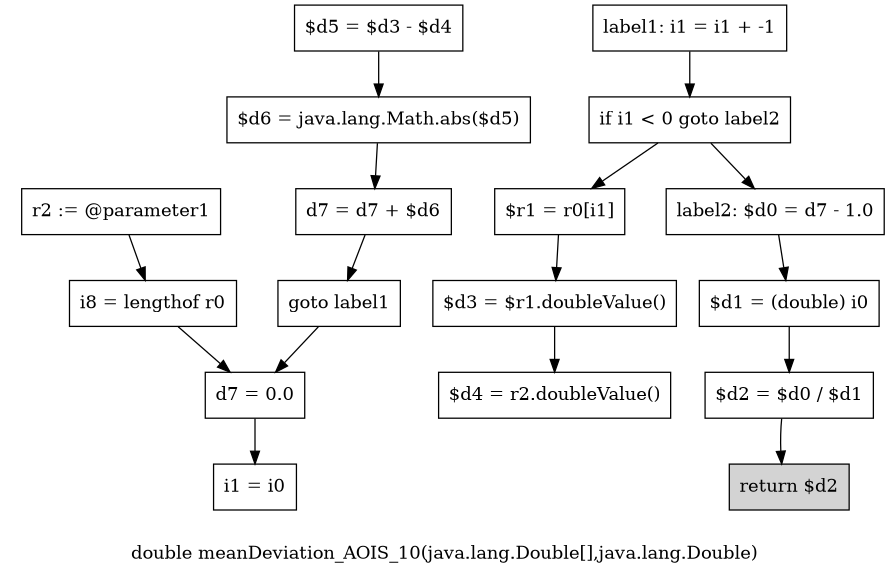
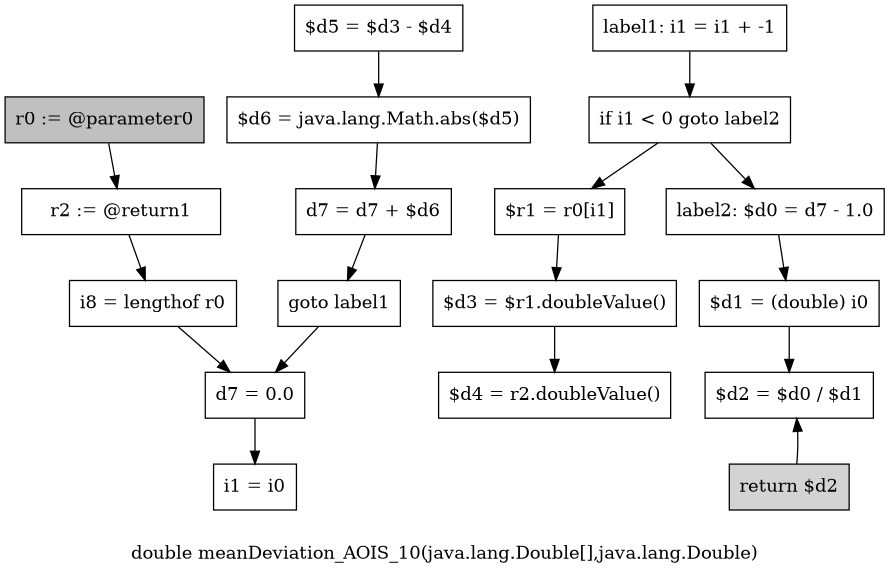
  digraph {
    label="double meanDeviation_AOIS_10(java.lang.Double[],java.lang.Double)"
    node [shape=box]
-   n2 [label="r2 := @parameter1"]
+   n1 [fillcolor=gray label="r0 := @parameter0" style=filled]
+   n2 [label="r2 := @return1"]
    n3 [label="i8 = lengthof r0"]
    n4 [label="d7 = 0.0"]
    n5 [label="i1 = i0"]
    n6 [label="label1: i1 = i1 + -1"]
    n7 [label="if i1 < 0 goto label2"]
    n8 [label="$r1 = r0[i1]"]
    n9 [label="label2: $d0 = d7 - 1.0"]
    n10 [label="$d3 = $r1.doubleValue()"]
    n11 [label="$d1 = (double) i0"]
    n12 [label="$d4 = r2.doubleValue()"]
    n13 [label="$d2 = $d0 / $d1"]
    n14 [label="$d5 = $d3 - $d4"]
    n15 [label="$d6 = java.lang.Math.abs($d5)"]
    n16 [label="d7 = d7 + $d6"]
    n17 [label="goto label1"]
    n18 [fillcolor=lightgray label="return $d2" style=filled]
+   n1 -> n2
    n2 -> n3
    n3 -> n4
    n4 -> n5
    n6 -> n7
    n7 -> n8
    n7 -> n9
    n8 -> n10
    n9 -> n11
    n10 -> n12
    n11 -> n13
-   n13 -> n18
+   n18 -> n13
    n14 -> n15
    n15 -> n16
    n16 -> n17
    n17 -> n4
  }
